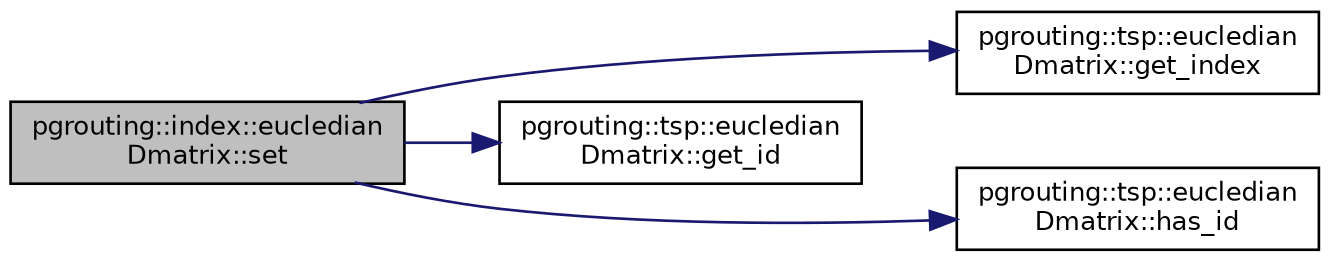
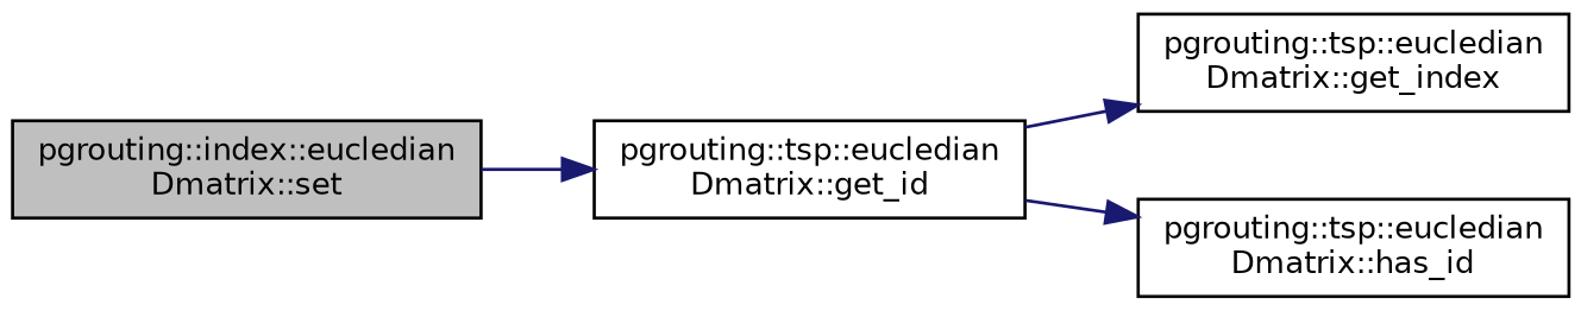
  digraph {
    rankdir=LR
    node [color=black fillcolor=white fontname=Helvetica fontsize=10 shape=record style=filled]
    edge [color=midnightblue fontname=Helvetica fontsize=10 labelfontname=Helvetica labelfontsize=10 style=solid]
    n1 [fillcolor=grey75 fontcolor=black height=0.2 label="pgrouting::index::eucledian\lDmatrix::set" width=0.4]
    n2 [height=0.2 label="pgrouting::tsp::eucledian\lDmatrix::get_id" width=0.4]
    n3 [height=0.2 label="pgrouting::tsp::eucledian\lDmatrix::get_index" width=0.4]
    n4 [height=0.2 label="pgrouting::tsp::eucledian\lDmatrix::has_id" width=0.4]
    n1 -> n2
-   n1 -> n3
-   n1 -> n4
+   n2 -> n3
+   n2 -> n4
  }
